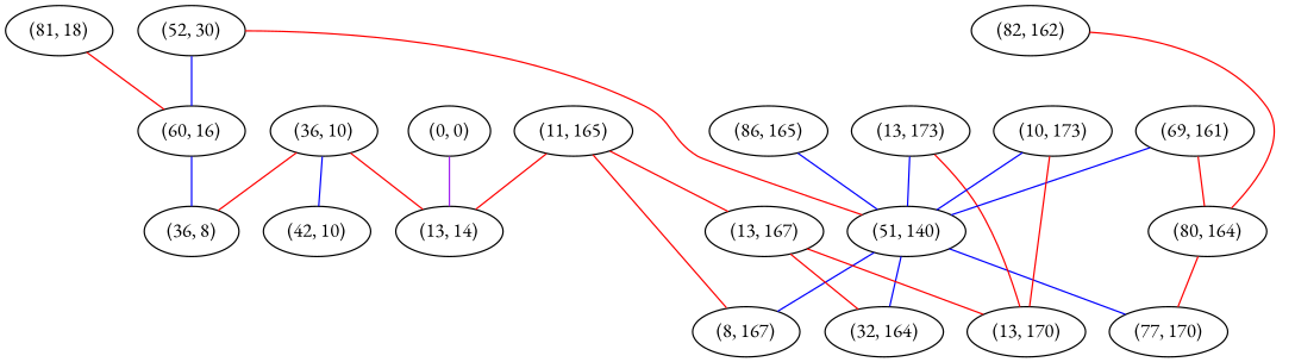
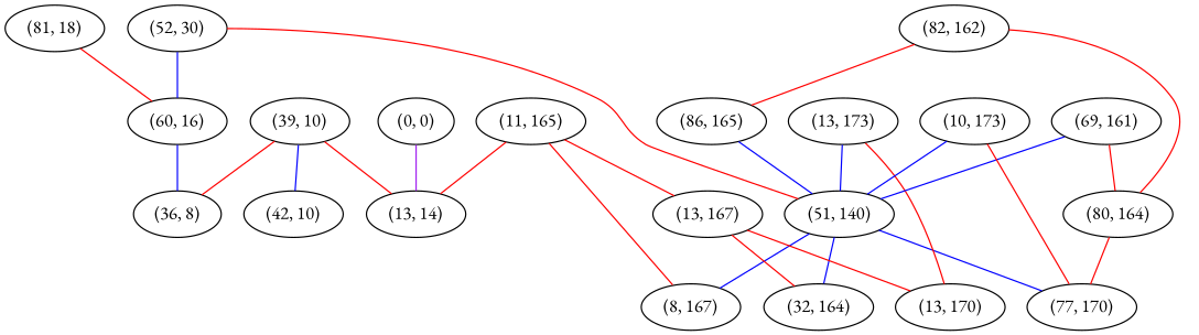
  graph {
    fontname="EB Garamond"
    node [fontname="EB Garamond"]
    edge [color=red fontname="EB Garamond" weight=1]
    "(81, 18)"
    "(60, 16)"
    "(82, 162)"
    "(80, 164)"
    "(86, 165)"
    "(36, 8)"
-   "(36, 10)"
+   "(36, 10)" [label="(39, 10)"]
    "(13, 14)"
    "(42, 10)"
    n10 [label="(77, 170)"]
    "(51, 140)"
    "(0, 0)"
    "(13, 173)"
    "(13, 170)"
    "(8, 167)"
    "(32, 164)"
    "(69, 161)"
    "(11, 165)"
    "(13, 167)"
    "(10, 173)"
    "(52, 30)"
    "(81, 18)" -- "(60, 16)"
    "(60, 16)" -- "(36, 8)" [color=blue weight=3]
    "(82, 162)" -- "(80, 164)"
+   "(82, 162)" -- "(86, 165)"
    "(80, 164)" -- n10
    "(86, 165)" -- "(51, 140)" [color=blue weight=3]
    "(36, 10)" -- "(36, 8)"
    "(36, 10)" -- "(13, 14)"
    "(36, 10)" -- "(42, 10)" [color=blue]
    "(51, 140)" -- n10 [color=blue weight=3]
    "(51, 140)" -- "(8, 167)" [color=blue weight=3]
    "(51, 140)" -- "(32, 164)" [color=blue weight=3]
    "(0, 0)" -- "(13, 14)" [color=purple weight=4]
    "(13, 173)" -- "(51, 140)" [color=blue weight=3]
    "(13, 173)" -- "(13, 170)"
    "(69, 161)" -- "(80, 164)"
    "(69, 161)" -- "(51, 140)" [color=blue weight=3]
    "(11, 165)" -- "(13, 14)"
    "(11, 165)" -- "(8, 167)"
    "(11, 165)" -- "(13, 167)"
    "(13, 167)" -- "(13, 170)"
    "(13, 167)" -- "(32, 164)"
    "(10, 173)" -- "(51, 140)" [color=blue weight=3]
-   "(10, 173)" -- "(13, 170)"
+   "(10, 173)" -- n10
    "(52, 30)" -- "(60, 16)" [color=blue weight=3]
    "(52, 30)" -- "(51, 140)"
  }
